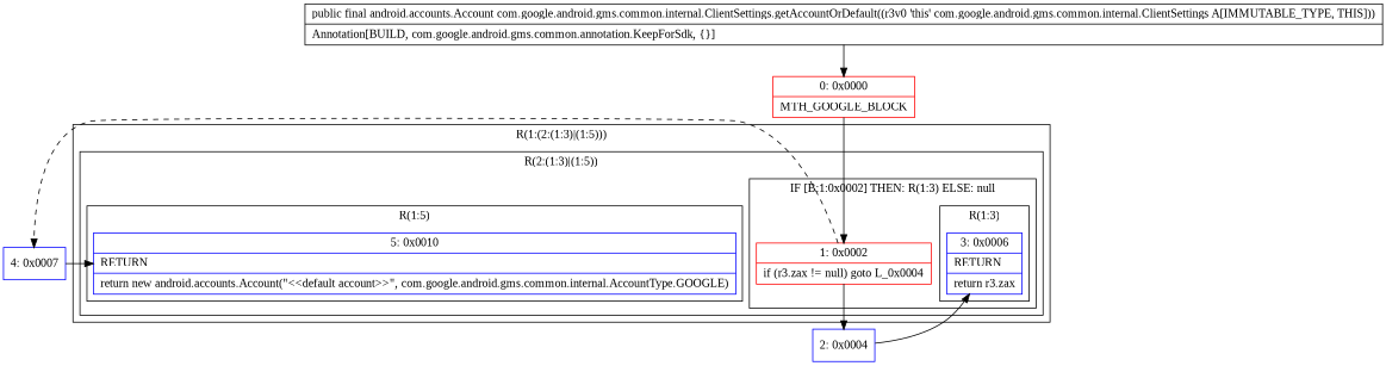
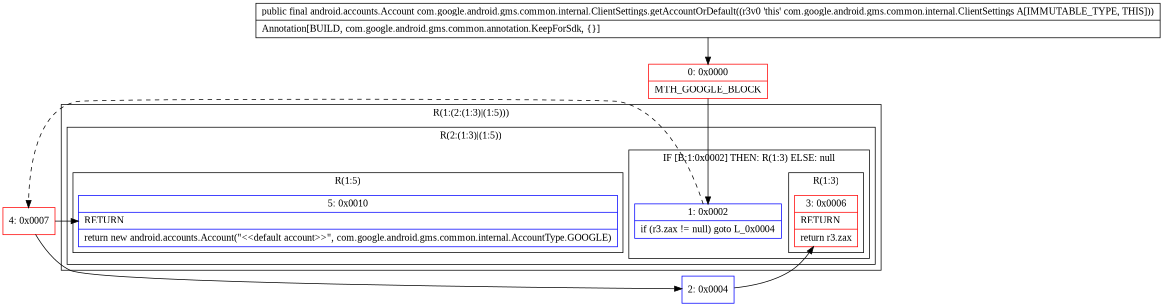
  digraph {
    fontname="Liberation Serif"
    node [color=blue fontname="Liberation Serif" shape=record]
    edge [fontname="Liberation Serif"]
-   n1 [label="{3\:\ 0x0006|RETURN\l|return r3.zax\l}"]
-   n2 [color=red label="{1\:\ 0x0002|if (r3.zax != null) goto L_0x0004\l}"]
+   n1 [color=red label="{3\:\ 0x0006|RETURN\l|return r3.zax\l}"]
+   n2 [label="{1\:\ 0x0002|if (r3.zax != null) goto L_0x0004\l}"]
    n3 [label="{5\:\ 0x0010|RETURN\l|return new android.accounts.Account(\"\<\<default account\>\>\", com.google.android.gms.common.internal.AccountType.GOOGLE)\l}"]
    n4 [label="{2\:\ 0x0004}"]
-   n5 [label="{4\:\ 0x0007}"]
+   n5 [color=red label="{4\:\ 0x0007}"]
    n6 [color=red label="{0\:\ 0x0000|MTH_GOOGLE_BLOCK\l}"]
    n7 [label="{public final android.accounts.Account com.google.android.gms.common.internal.ClientSettings.getAccountOrDefault((r3v0 'this' com.google.android.gms.common.internal.ClientSettings A[IMMUTABLE_TYPE, THIS]))  | Annotation[BUILD, com.google.android.gms.common.annotation.KeepForSdk, \{\}]\l}" color=""]
    subgraph cluster_1 {
      label="R(1:(2:(1:3)|(1:5)))"
      subgraph cluster_2 {
        label="R(2:(1:3)|(1:5))"
        subgraph cluster_3 {
          label="IF [B:1:0x0002] THEN: R(1:3) ELSE: null"
          n2
          subgraph cluster_4 {
            label="R(1:3)"
            n1
          }
        }
        subgraph cluster_5 {
          label="R(1:5)"
          n3
        }
      }
    }
-   n2 -> n4
+   n5 -> n4
    n2 -> n5 [style=dashed]
    n4 -> n1
    n5 -> n3
    n6 -> n2
    n7 -> n6
  }
